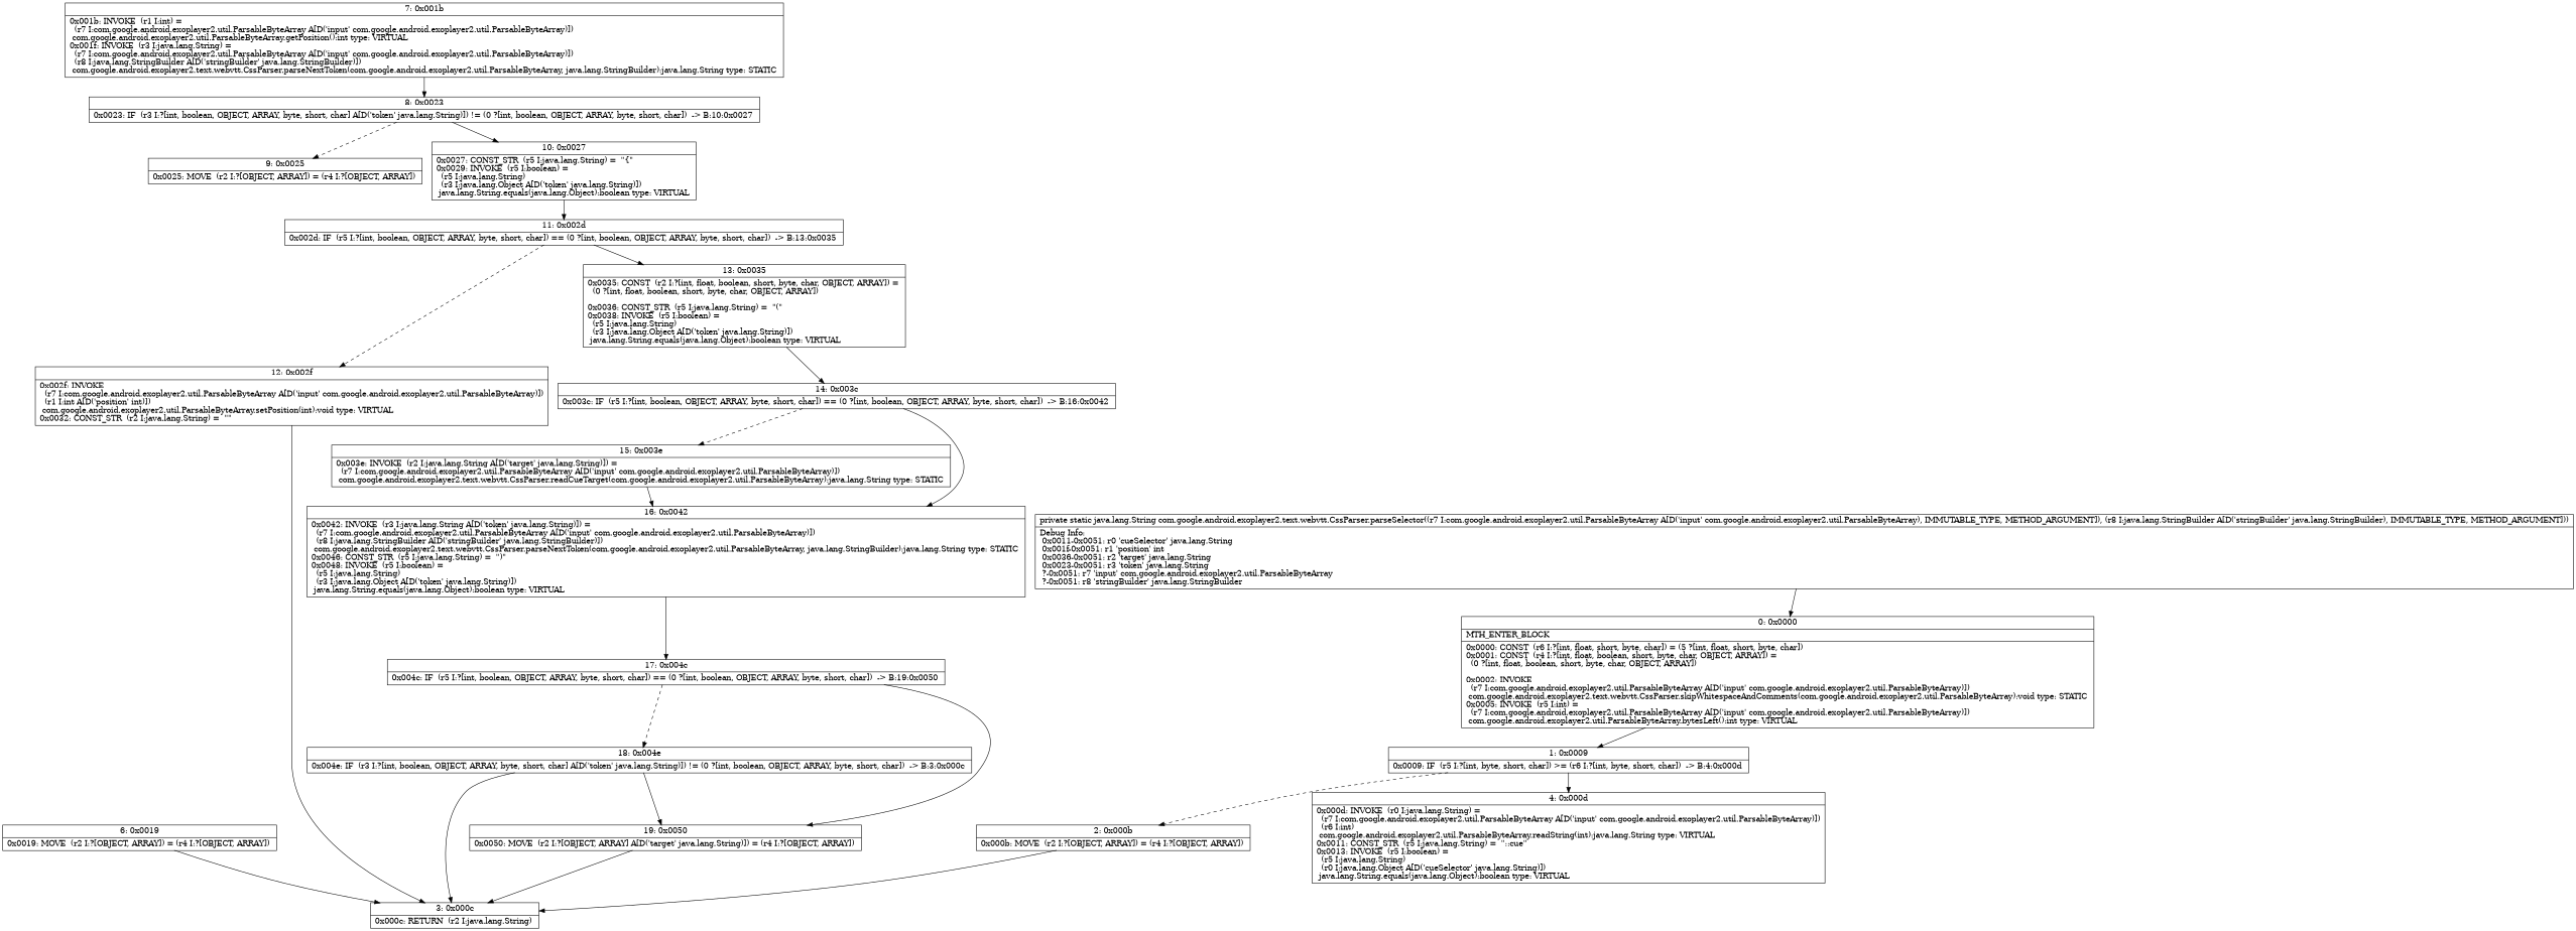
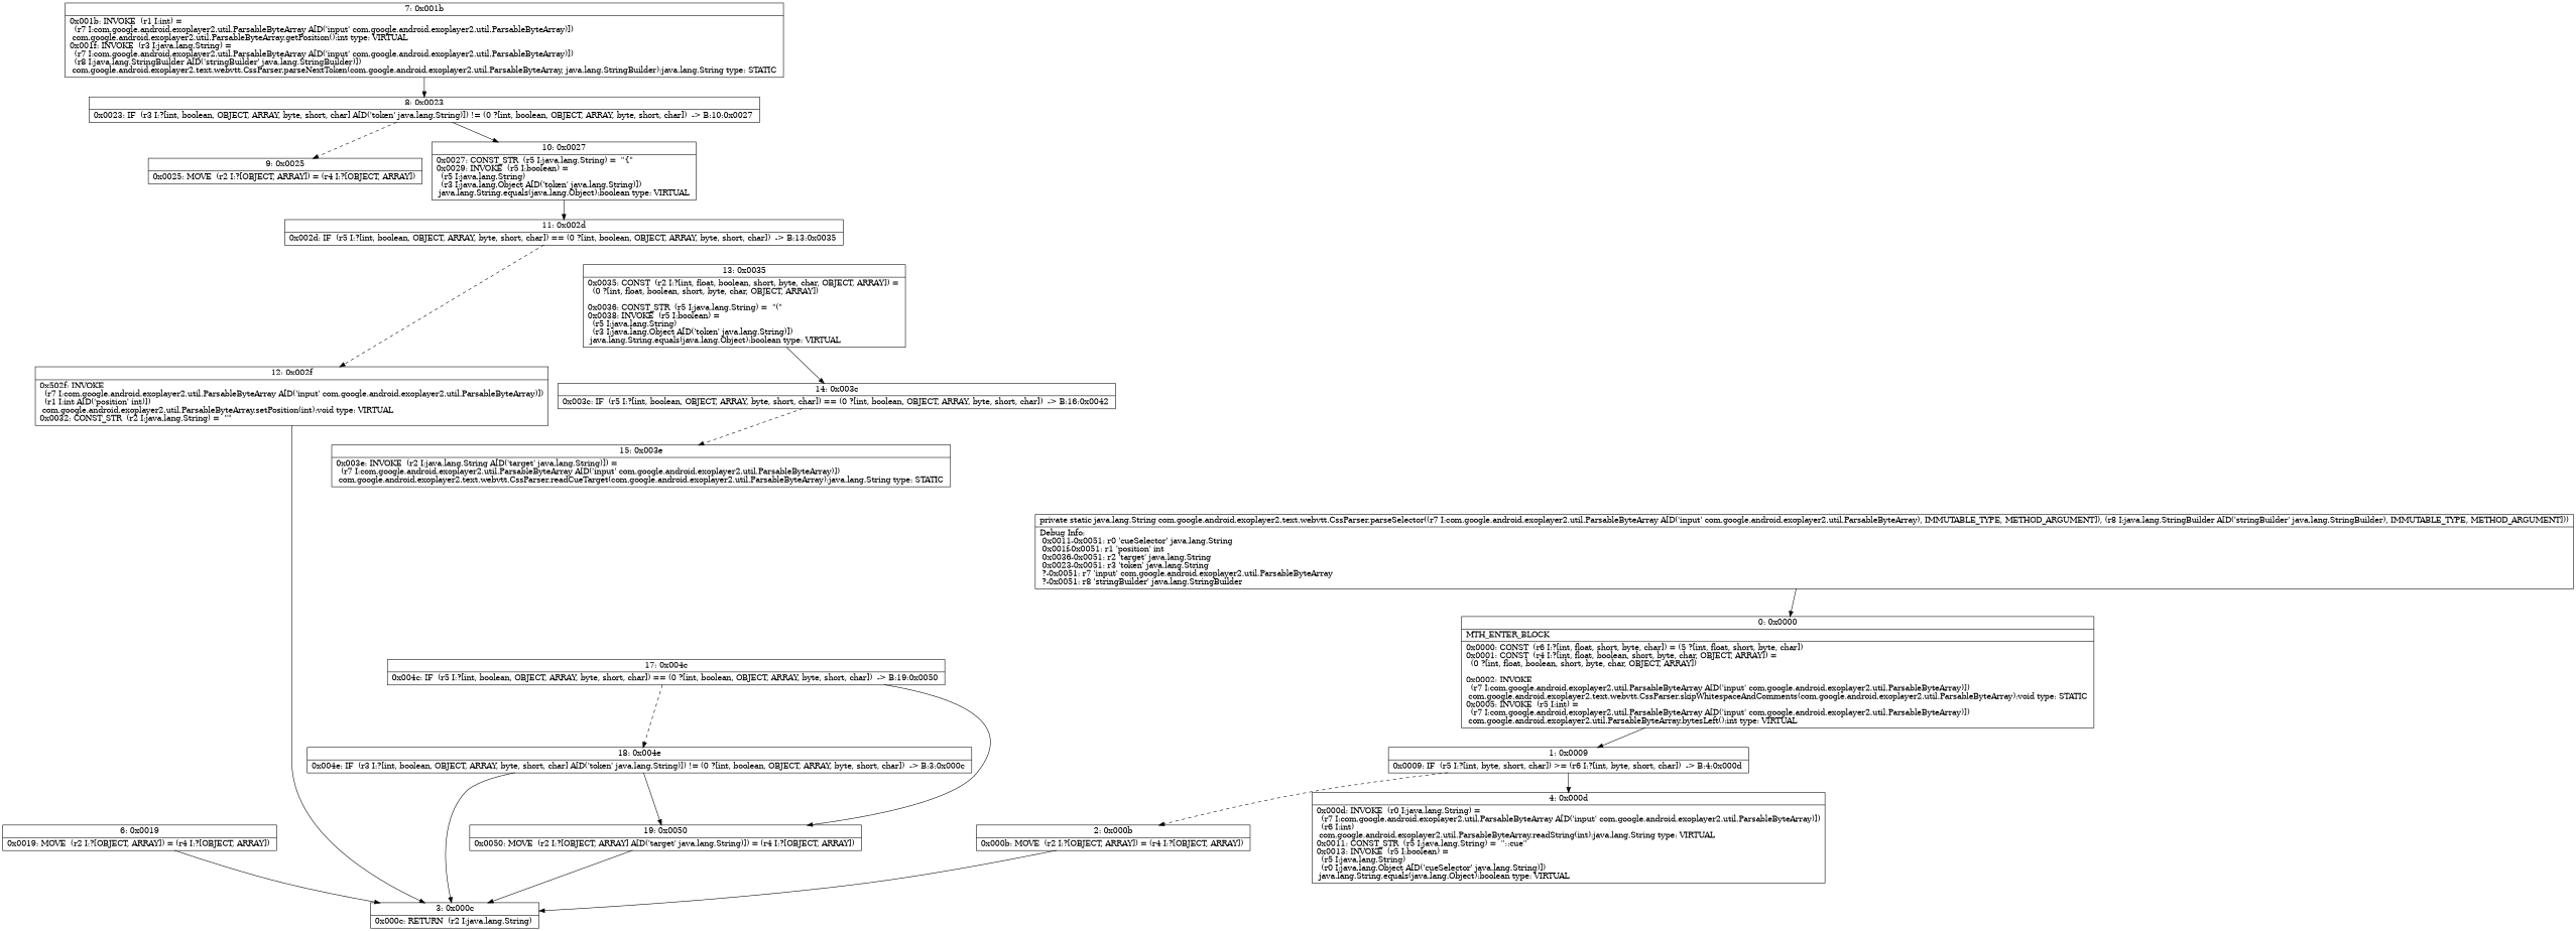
  digraph {
    node [shape=record]
    n1 [label="{0\:\ 0x0000|MTH_ENTER_BLOCK\l|0x0000: CONST  (r6 I:?[int, float, short, byte, char]) = (5 ?[int, float, short, byte, char]) \l0x0001: CONST  (r4 I:?[int, float, boolean, short, byte, char, OBJECT, ARRAY]) = \l  (0 ?[int, float, boolean, short, byte, char, OBJECT, ARRAY])\l \l0x0002: INVOKE  \l  (r7 I:com.google.android.exoplayer2.util.ParsableByteArray A[D('input' com.google.android.exoplayer2.util.ParsableByteArray)])\l com.google.android.exoplayer2.text.webvtt.CssParser.skipWhitespaceAndComments(com.google.android.exoplayer2.util.ParsableByteArray):void type: STATIC \l0x0005: INVOKE  (r5 I:int) = \l  (r7 I:com.google.android.exoplayer2.util.ParsableByteArray A[D('input' com.google.android.exoplayer2.util.ParsableByteArray)])\l com.google.android.exoplayer2.util.ParsableByteArray.bytesLeft():int type: VIRTUAL \l}"]
    n2 [label="{1\:\ 0x0009|0x0009: IF  (r5 I:?[int, byte, short, char]) \>= (r6 I:?[int, byte, short, char])  \-\> B:4:0x000d \l}"]
    n3 [label="{2\:\ 0x000b|0x000b: MOVE  (r2 I:?[OBJECT, ARRAY]) = (r4 I:?[OBJECT, ARRAY]) \l}"]
    n4 [label="{4\:\ 0x000d|0x000d: INVOKE  (r0 I:java.lang.String) = \l  (r7 I:com.google.android.exoplayer2.util.ParsableByteArray A[D('input' com.google.android.exoplayer2.util.ParsableByteArray)])\l  (r6 I:int)\l com.google.android.exoplayer2.util.ParsableByteArray.readString(int):java.lang.String type: VIRTUAL \l0x0011: CONST_STR  (r5 I:java.lang.String) =  \"::cue\" \l0x0013: INVOKE  (r5 I:boolean) = \l  (r5 I:java.lang.String)\l  (r0 I:java.lang.Object A[D('cueSelector' java.lang.String)])\l java.lang.String.equals(java.lang.Object):boolean type: VIRTUAL \l}"]
    n5 [label="{3\:\ 0x000c|0x000c: RETURN  (r2 I:java.lang.String) \l}"]
    n6 [label="{6\:\ 0x0019|0x0019: MOVE  (r2 I:?[OBJECT, ARRAY]) = (r4 I:?[OBJECT, ARRAY]) \l}"]
    n7 [label="{7\:\ 0x001b|0x001b: INVOKE  (r1 I:int) = \l  (r7 I:com.google.android.exoplayer2.util.ParsableByteArray A[D('input' com.google.android.exoplayer2.util.ParsableByteArray)])\l com.google.android.exoplayer2.util.ParsableByteArray.getPosition():int type: VIRTUAL \l0x001f: INVOKE  (r3 I:java.lang.String) = \l  (r7 I:com.google.android.exoplayer2.util.ParsableByteArray A[D('input' com.google.android.exoplayer2.util.ParsableByteArray)])\l  (r8 I:java.lang.StringBuilder A[D('stringBuilder' java.lang.StringBuilder)])\l com.google.android.exoplayer2.text.webvtt.CssParser.parseNextToken(com.google.android.exoplayer2.util.ParsableByteArray, java.lang.StringBuilder):java.lang.String type: STATIC \l}"]
    n8 [label="{8\:\ 0x0023|0x0023: IF  (r3 I:?[int, boolean, OBJECT, ARRAY, byte, short, char] A[D('token' java.lang.String)]) != (0 ?[int, boolean, OBJECT, ARRAY, byte, short, char])  \-\> B:10:0x0027 \l}"]
    n9 [label="{9\:\ 0x0025|0x0025: MOVE  (r2 I:?[OBJECT, ARRAY]) = (r4 I:?[OBJECT, ARRAY]) \l}"]
    n10 [label="{10\:\ 0x0027|0x0027: CONST_STR  (r5 I:java.lang.String) =  \"\{\" \l0x0029: INVOKE  (r5 I:boolean) = \l  (r5 I:java.lang.String)\l  (r3 I:java.lang.Object A[D('token' java.lang.String)])\l java.lang.String.equals(java.lang.Object):boolean type: VIRTUAL \l}"]
    n11 [label="{11\:\ 0x002d|0x002d: IF  (r5 I:?[int, boolean, OBJECT, ARRAY, byte, short, char]) == (0 ?[int, boolean, OBJECT, ARRAY, byte, short, char])  \-\> B:13:0x0035 \l}"]
-   n12 [label="{12\:\ 0x002f|0x002f: INVOKE  \l  (r7 I:com.google.android.exoplayer2.util.ParsableByteArray A[D('input' com.google.android.exoplayer2.util.ParsableByteArray)])\l  (r1 I:int A[D('position' int)])\l com.google.android.exoplayer2.util.ParsableByteArray.setPosition(int):void type: VIRTUAL \l0x0032: CONST_STR  (r2 I:java.lang.String) =  \"\" \l}"]
+   n12 [label="{12\:\ 0x002f|0x502f: INVOKE  \l  (r7 I:com.google.android.exoplayer2.util.ParsableByteArray A[D('input' com.google.android.exoplayer2.util.ParsableByteArray)])\l  (r1 I:int A[D('position' int)])\l com.google.android.exoplayer2.util.ParsableByteArray.setPosition(int):void type: VIRTUAL \l0x0032: CONST_STR  (r2 I:java.lang.String) =  \"\" \l}"]
    n13 [label="{13\:\ 0x0035|0x0035: CONST  (r2 I:?[int, float, boolean, short, byte, char, OBJECT, ARRAY]) = \l  (0 ?[int, float, boolean, short, byte, char, OBJECT, ARRAY])\l \l0x0036: CONST_STR  (r5 I:java.lang.String) =  \"(\" \l0x0038: INVOKE  (r5 I:boolean) = \l  (r5 I:java.lang.String)\l  (r3 I:java.lang.Object A[D('token' java.lang.String)])\l java.lang.String.equals(java.lang.Object):boolean type: VIRTUAL \l}"]
    n14 [label="{14\:\ 0x003c|0x003c: IF  (r5 I:?[int, boolean, OBJECT, ARRAY, byte, short, char]) == (0 ?[int, boolean, OBJECT, ARRAY, byte, short, char])  \-\> B:16:0x0042 \l}"]
    n15 [label="{15\:\ 0x003e|0x003e: INVOKE  (r2 I:java.lang.String A[D('target' java.lang.String)]) = \l  (r7 I:com.google.android.exoplayer2.util.ParsableByteArray A[D('input' com.google.android.exoplayer2.util.ParsableByteArray)])\l com.google.android.exoplayer2.text.webvtt.CssParser.readCueTarget(com.google.android.exoplayer2.util.ParsableByteArray):java.lang.String type: STATIC \l}"]
-   n16 [label="{16\:\ 0x0042|0x0042: INVOKE  (r3 I:java.lang.String A[D('token' java.lang.String)]) = \l  (r7 I:com.google.android.exoplayer2.util.ParsableByteArray A[D('input' com.google.android.exoplayer2.util.ParsableByteArray)])\l  (r8 I:java.lang.StringBuilder A[D('stringBuilder' java.lang.StringBuilder)])\l com.google.android.exoplayer2.text.webvtt.CssParser.parseNextToken(com.google.android.exoplayer2.util.ParsableByteArray, java.lang.StringBuilder):java.lang.String type: STATIC \l0x0046: CONST_STR  (r5 I:java.lang.String) =  \")\" \l0x0048: INVOKE  (r5 I:boolean) = \l  (r5 I:java.lang.String)\l  (r3 I:java.lang.Object A[D('token' java.lang.String)])\l java.lang.String.equals(java.lang.Object):boolean type: VIRTUAL \l}"]
    n17 [label="{17\:\ 0x004c|0x004c: IF  (r5 I:?[int, boolean, OBJECT, ARRAY, byte, short, char]) == (0 ?[int, boolean, OBJECT, ARRAY, byte, short, char])  \-\> B:19:0x0050 \l}"]
    n18 [label="{18\:\ 0x004e|0x004e: IF  (r3 I:?[int, boolean, OBJECT, ARRAY, byte, short, char] A[D('token' java.lang.String)]) != (0 ?[int, boolean, OBJECT, ARRAY, byte, short, char])  \-\> B:3:0x000c \l}"]
    n19 [label="{19\:\ 0x0050|0x0050: MOVE  (r2 I:?[OBJECT, ARRAY] A[D('target' java.lang.String)]) = (r4 I:?[OBJECT, ARRAY]) \l}"]
    n20 [label="{private static java.lang.String com.google.android.exoplayer2.text.webvtt.CssParser.parseSelector((r7 I:com.google.android.exoplayer2.util.ParsableByteArray A[D('input' com.google.android.exoplayer2.util.ParsableByteArray), IMMUTABLE_TYPE, METHOD_ARGUMENT]), (r8 I:java.lang.StringBuilder A[D('stringBuilder' java.lang.StringBuilder), IMMUTABLE_TYPE, METHOD_ARGUMENT]))  | Debug Info:\l  0x0011\-0x0051: r0 'cueSelector' java.lang.String\l  0x001f\-0x0051: r1 'position' int\l  0x0036\-0x0051: r2 'target' java.lang.String\l  0x0023\-0x0051: r3 'token' java.lang.String\l  ?\-0x0051: r7 'input' com.google.android.exoplayer2.util.ParsableByteArray\l  ?\-0x0051: r8 'stringBuilder' java.lang.StringBuilder\l}"]
    n1 -> n2
    n2 -> n3 [style=dashed]
    n2 -> n4
    n3 -> n5
    n6 -> n5
    n7 -> n8
    n8 -> n9 [style=dashed]
    n8 -> n10
    n10 -> n11
    n11 -> n12 [style=dashed]
-   n11 -> n13
    n12 -> n5
    n13 -> n14
    n14 -> n15 [style=dashed]
-   n14 -> n16
-   n15 -> n16
-   n16 -> n17
    n17 -> n18 [style=dashed]
    n17 -> n19
    n18 -> n5
    n18 -> n19 [style=solid]
    n19 -> n5
    n20 -> n1
  }
